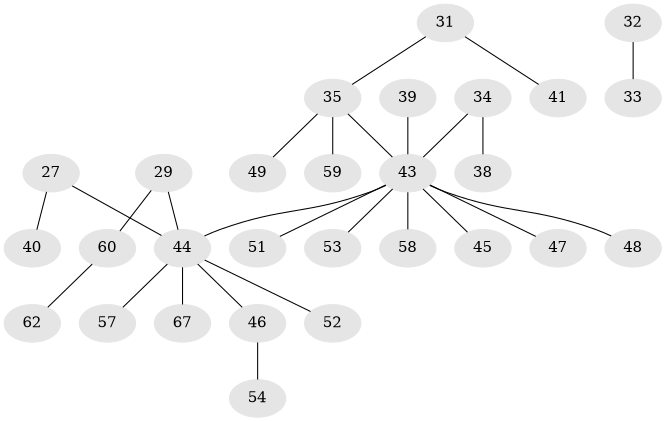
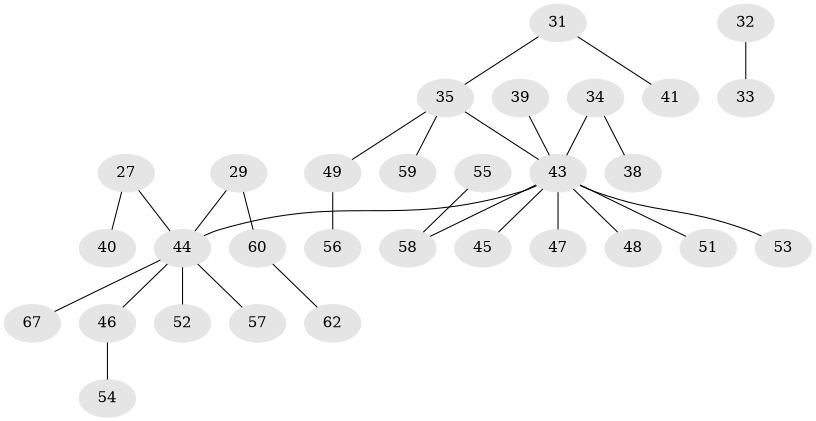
  graph {
    node [color=gray90 style=filled]
    27 [super="+18"]
    40 [super="+22"]
    44 [super="+7+9+13+15+19+21+25"]
    46
    52
    57
    n7 [label=67]
    29
    60
    62
    35 [super="+30"]
    43 [super="+8+23+14+3+4+36+6+16+20+24+37"]
    49
    59
    31
    41
    32
    33
    45
    47
    48
    51
    53
    58 [super="+50"]
    34
    38
+   56
    39
    54
+   55
    27 -- 40
    27 -- 44
    44 -- 46
    44 -- 52
    44 -- 57
    44 -- n7
    46 -- 54
    29 -- 44
    29 -- 60
    60 -- 62
    35 -- 43
    35 -- 49
    35 -- 59
    43 -- 44
    43 -- 45
    43 -- 47
    43 -- 48
    43 -- 51
    43 -- 53
    43 -- 58
+   49 -- 56
    31 -- 35
    31 -- 41
    32 -- 33
    34 -- 43
    34 -- 38
    39 -- 43
+   55 -- 58
  }
